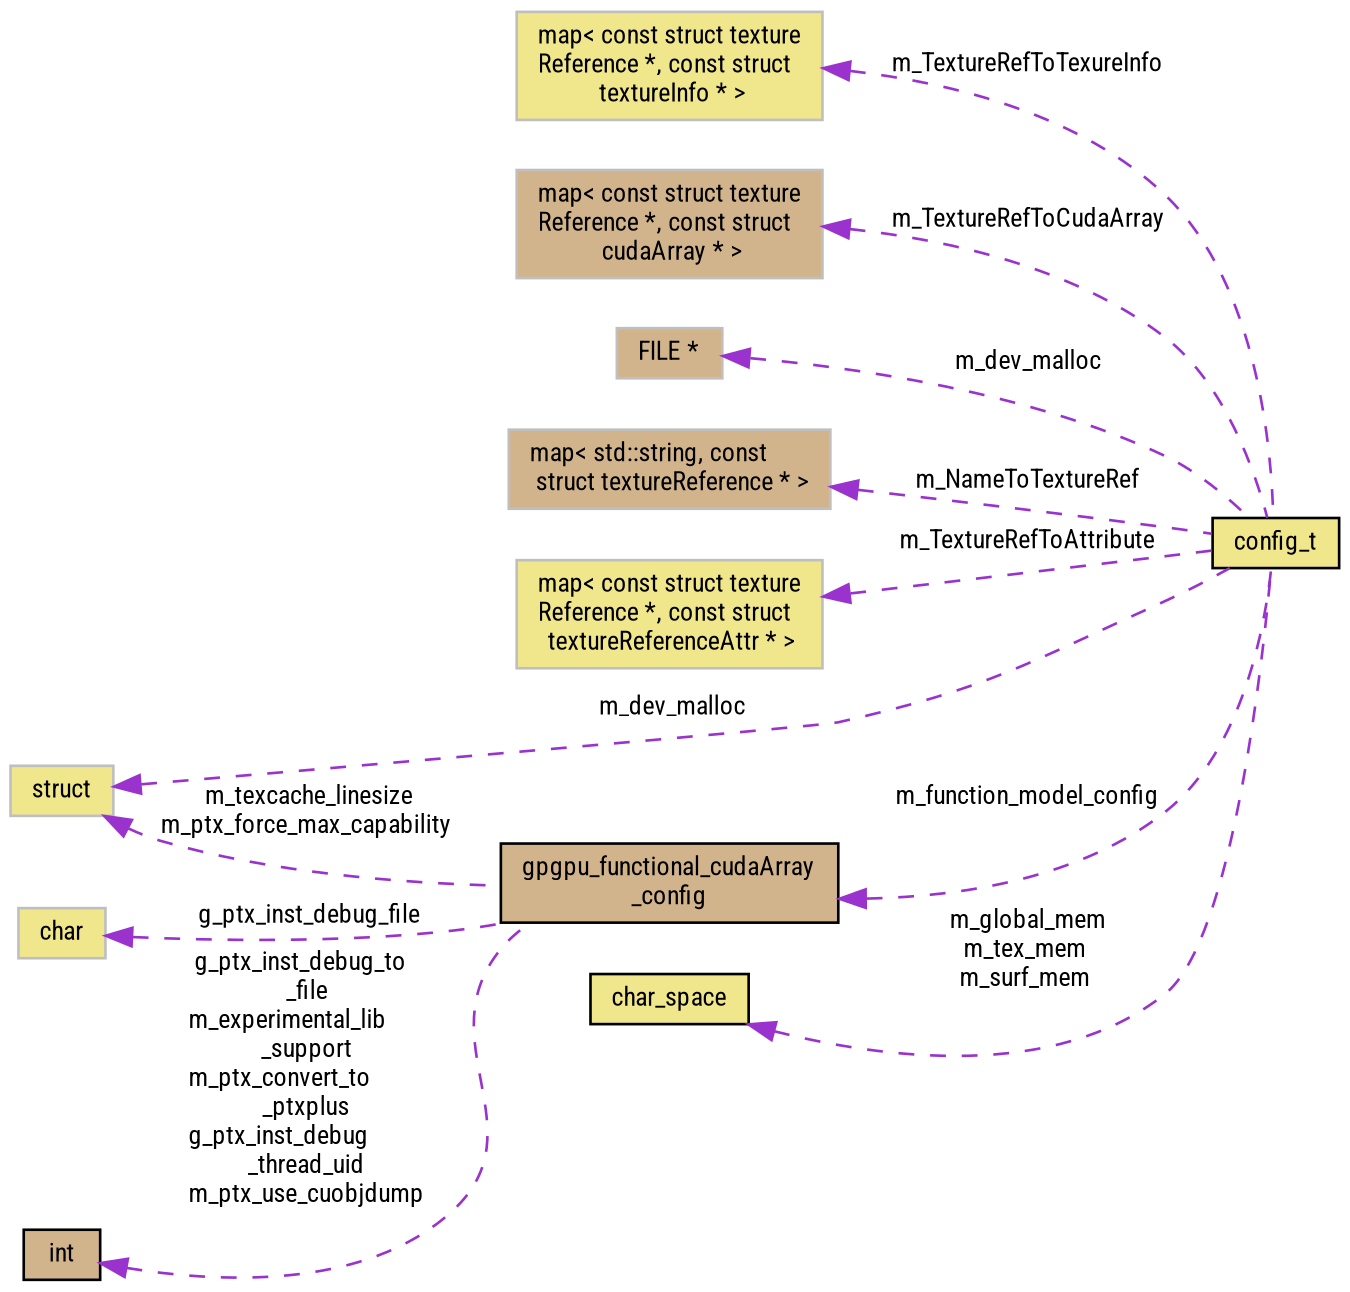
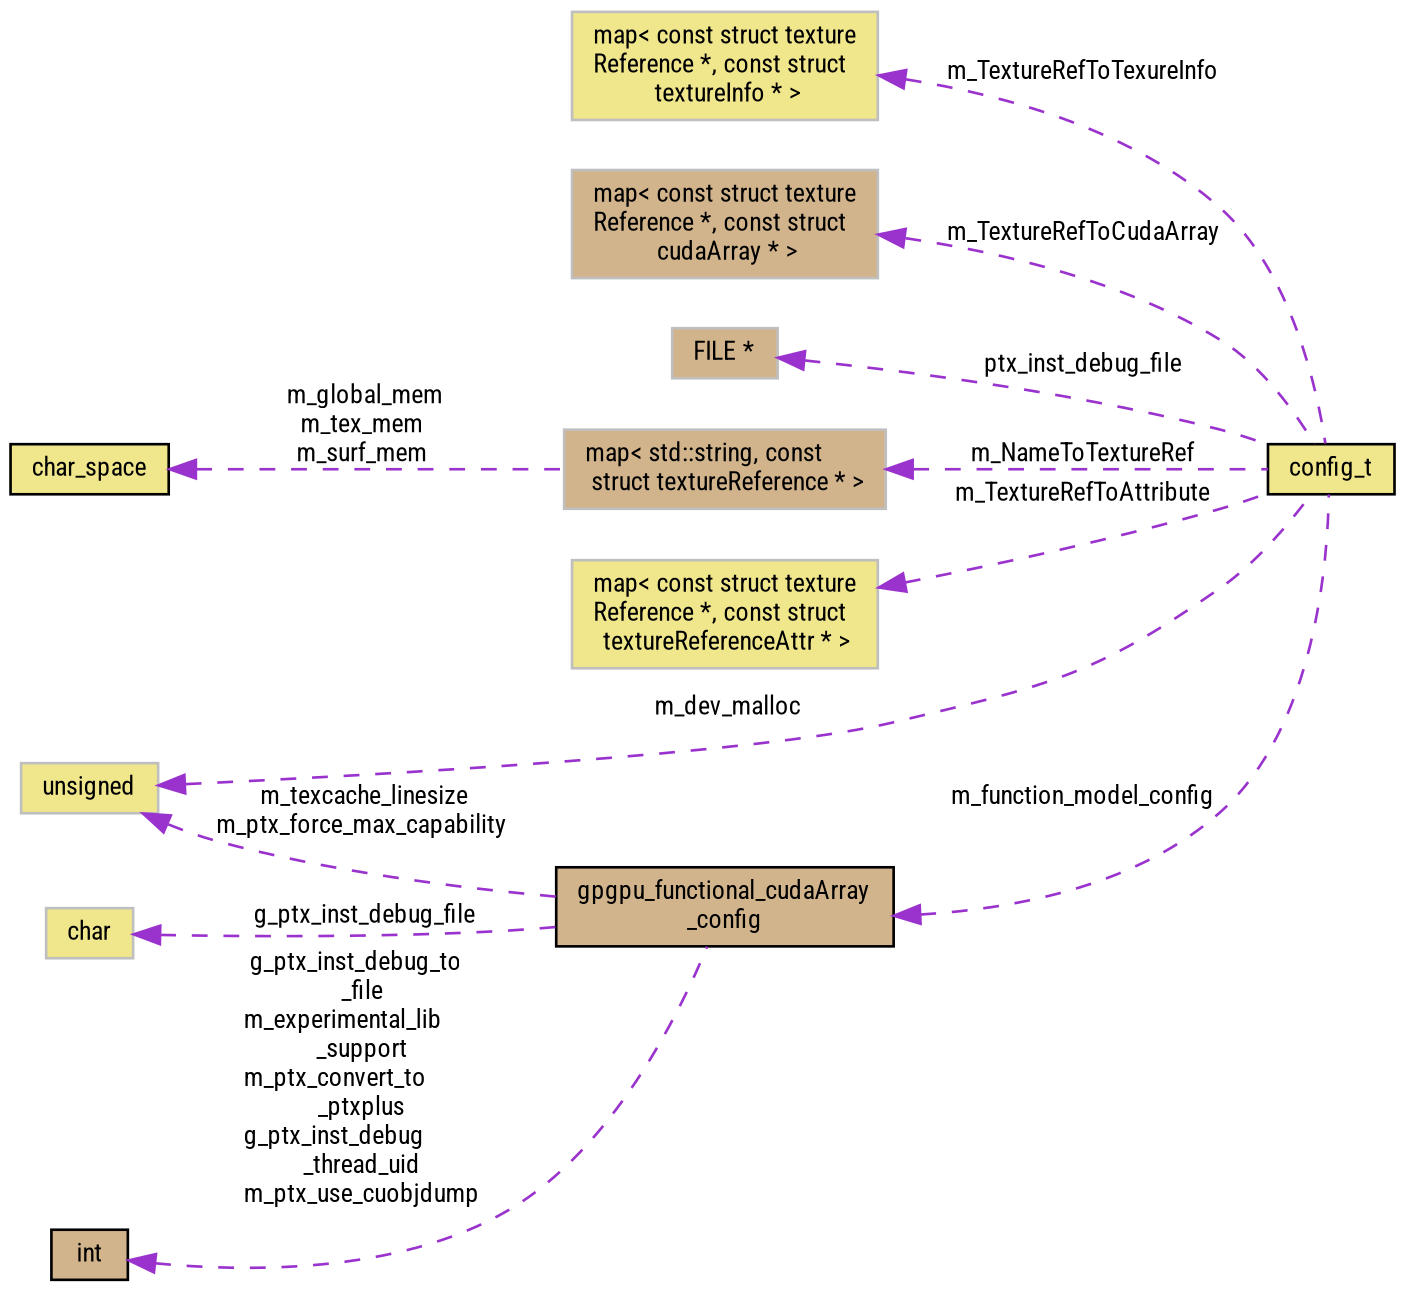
  digraph {
    fontname="Roboto Condensed"
    rankdir=LR
    node [color=grey75 fillcolor=khaki fontname="Roboto Condensed" fontsize=10 shape=record style=filled]
    edge [color=darkorchid3 dir=back fontname="Roboto Condensed" fontsize=10 labelfontname=FreeSans labelfontsize=10 style=dashed]
    n1 [color=black fontcolor=black height=0.2 label=config_t width=0.4]
    n2 [height=0.2 label="map\< const struct texture\lReference *, const struct\l textureInfo * \>" width=0.4]
    n3 [fillcolor=tan height=0.2 label="map\< const struct texture\lReference *, const struct\l cudaArray * \>" width=0.4]
    n4 [fillcolor=tan height=0.2 label="FILE *" width=0.4]
    n5 [fillcolor=tan height=0.2 label="map\< std::string, const\l struct textureReference * \>" width=0.4]
    n6 [height=0.2 label="map\< const struct texture\lReference *, const struct\l textureReferenceAttr * \>" width=0.4]
-   n7 [height=0.2 label=struct width=0.4]
+   n7 [height=0.2 label=unsigned width=0.4]
    n8 [color=black fillcolor=tan height=0.2 label="gpgpu_functional_cudaArray\l_config" width=0.4]
    n9 [color=black height=0.2 label=char_space width=0.4]
    n10 [height=0.2 label=char width=0.4]
    n11 [color=black fillcolor=tan height=0.2 label=int width=0.4]
    n2 -> n1 [label=" m_TextureRefToTexureInfo"]
    n3 -> n1 [label=" m_TextureRefToCudaArray"]
-   n4 -> n1 [label=" m_dev_malloc"]
+   n4 -> n1 [label=" ptx_inst_debug_file"]
    n5 -> n1 [label=" m_NameToTextureRef"]
    n6 -> n1 [label=" m_TextureRefToAttribute"]
    n7 -> n1 [label=" m_dev_malloc"]
    n7 -> n8 [label=" m_texcache_linesize\nm_ptx_force_max_capability"]
    n8 -> n1 [label=" m_function_model_config"]
-   n9 -> n1 [label=" m_global_mem\nm_tex_mem\nm_surf_mem"]
+   n9 -> n5 [label=" m_global_mem\nm_tex_mem\nm_surf_mem"]
    n10 -> n8 [label=" g_ptx_inst_debug_file"]
    n11 -> n8 [label=" g_ptx_inst_debug_to\l_file\nm_experimental_lib\l_support\nm_ptx_convert_to\l_ptxplus\ng_ptx_inst_debug\l_thread_uid\nm_ptx_use_cuobjdump"]
  }
